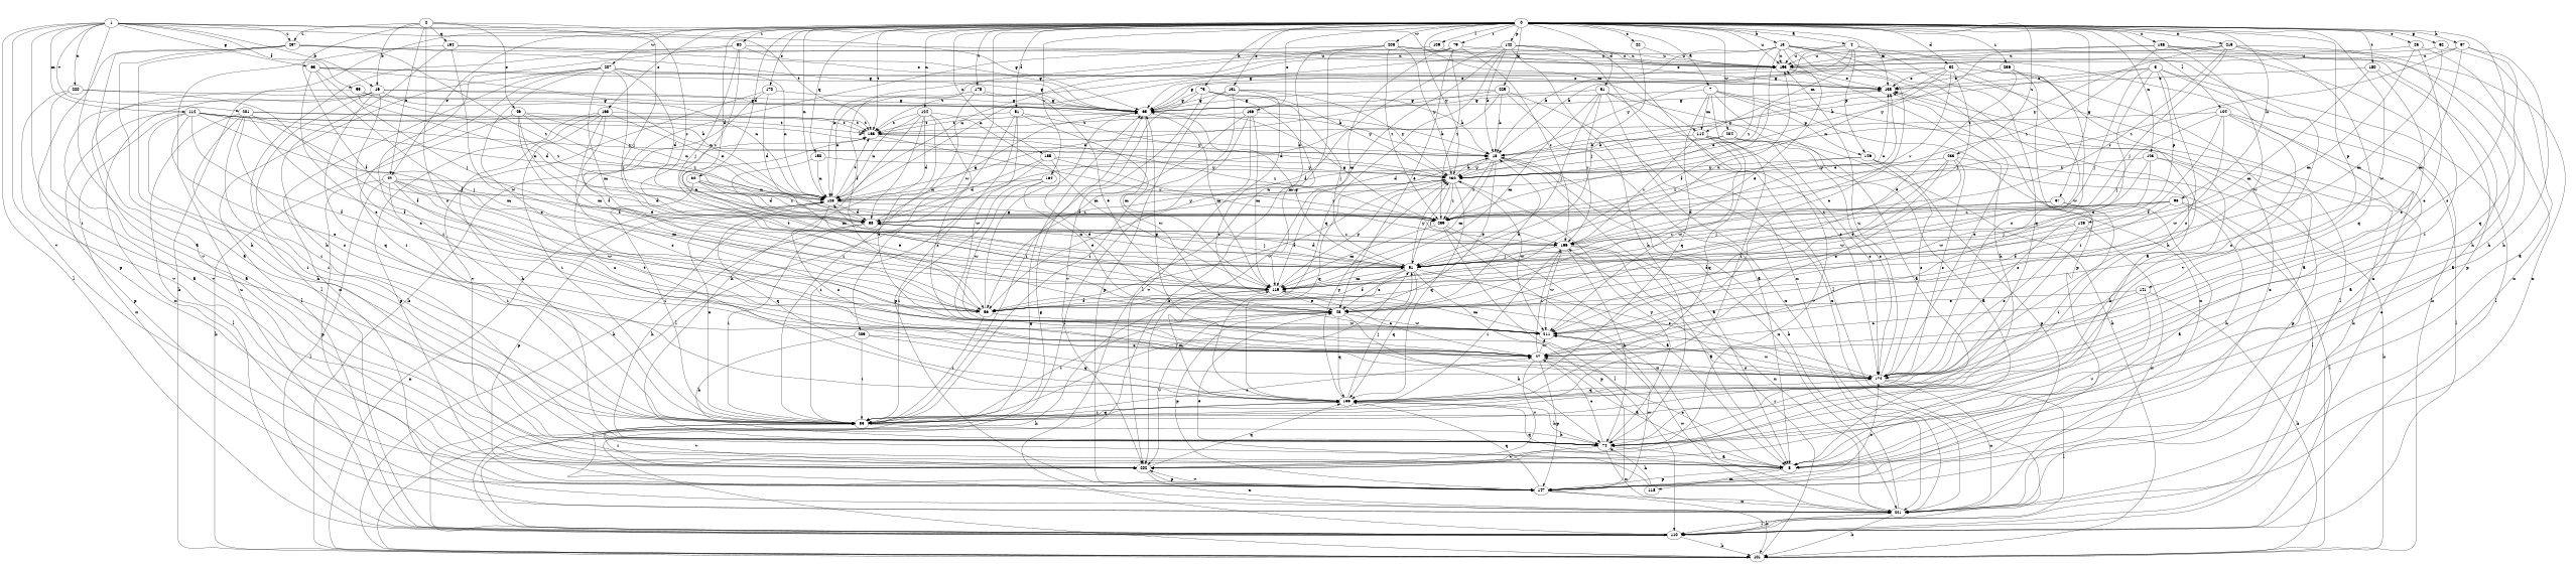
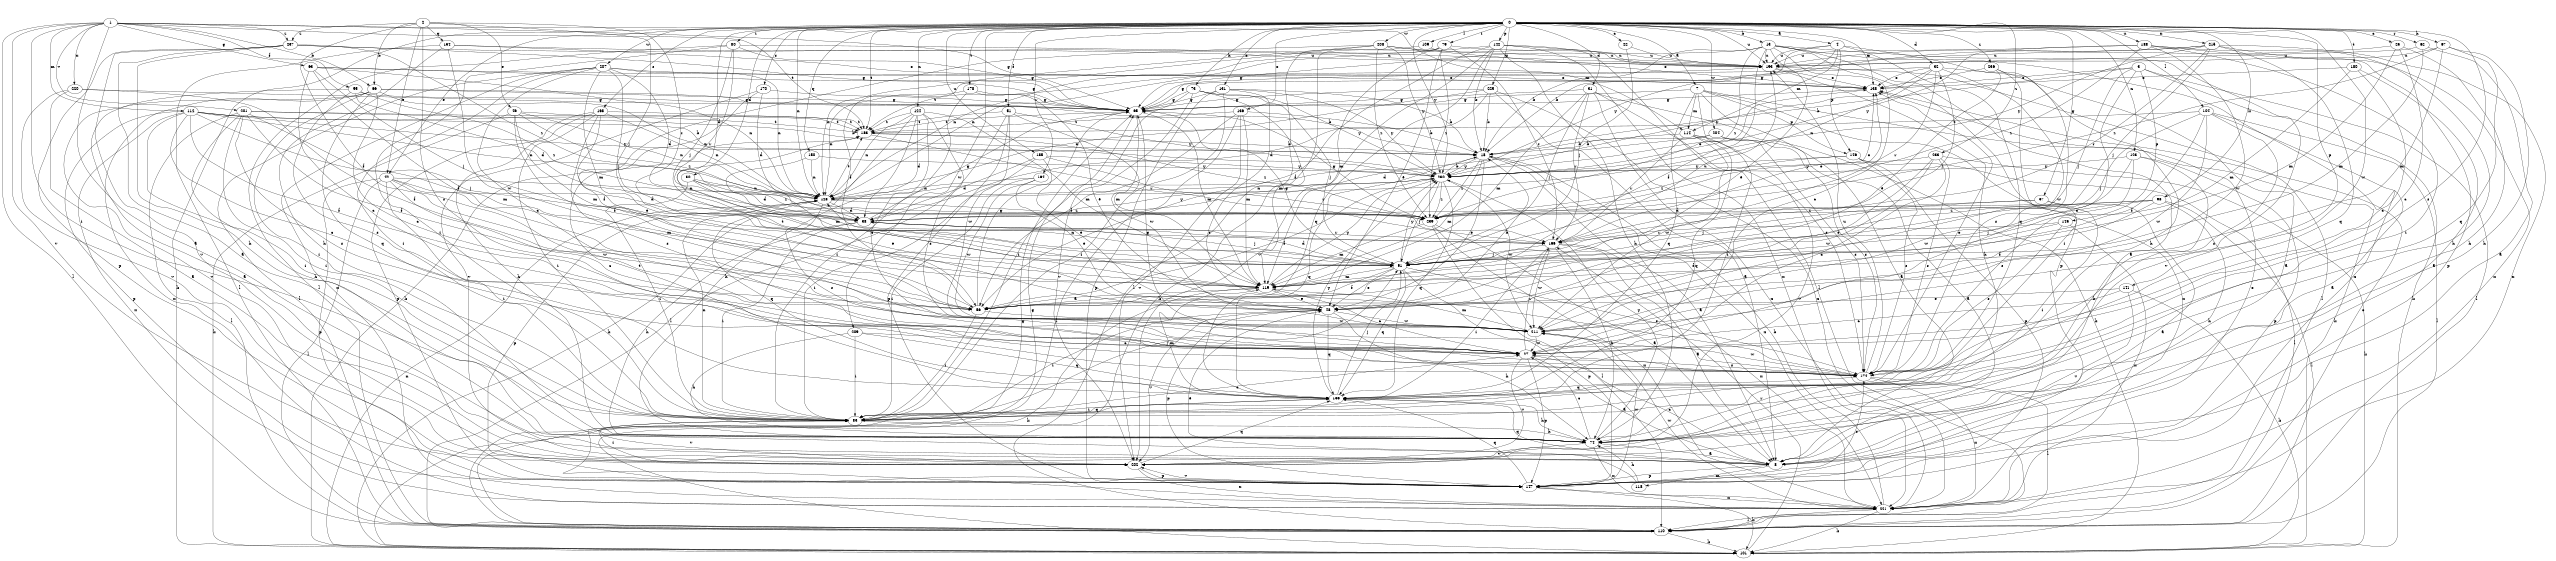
  strict digraph {
    0
    4
    7
    13
    22
    25
    30
    31
    32
    38
    42
    51
    57
    62
    67
    73
    79
    80
    98
    101
    104
    109
    123
    124
    128
    131
    136
    138
    141
    142
    150
    164
    168
    170
    174
    178
    180
    183
    185
    188
    193
    204
    207
    208
    209
    211
    215
    225
    230
    233
    236
    114
    18
    74
    146
    156
    8
    65
    83
    221
    56
    27
    147
    48
    239
    91
    119
    166
    110
    202
    1
-   16
+   16 [label=66]
    55
    63
    112
    201
    220
    237
    118
    2
    46
    154
    3
    145
    0 -> 4 [label=a]
    0 -> 7 [label=a]
    0 -> 13 [label=b]
    0 -> 22 [label=c]
    0 -> 25 [label=c]
    0 -> 30 [label=d]
    0 -> 31 [label=d]
    0 -> 32 [label=d]
    0 -> 38 [label=d]
    0 -> 42 [label=e]
    0 -> 51 [label=f]
    0 -> 57 [label=g]
-   0 -> 62 [label=g]
+   0 -> 62 [label=r]
    0 -> 67 [label=h]
    0 -> 73 [label=h]
    0 -> 79 [label=i]
    0 -> 80 [label=i]
    0 -> 98 [label=k]
    0 -> 101 [label=k]
    0 -> 104 [label=l]
    0 -> 109 [label=l]
    0 -> 123 [label=n]
    0 -> 124 [label=n]
    0 -> 128 [label=n]
    0 -> 131 [label=o]
    0 -> 136 [label=o]
    0 -> 138 [label=o]
    0 -> 141 [label=p]
    0 -> 142 [label=p]
    0 -> 150 [label=q]
    0 -> 164 [label=r]
    0 -> 168 [label=s]
    0 -> 170 [label=s]
    0 -> 174 [label=s]
    0 -> 178 [label=t]
    0 -> 180 [label=t]
    0 -> 183 [label=t]
    0 -> 185 [label=u]
    0 -> 188 [label=u]
    0 -> 193 [label=u]
    0 -> 204 [label=w]
    0 -> 207 [label=w]
    0 -> 208 [label=w]
    0 -> 209 [label=w]
    0 -> 211 [label=w]
    0 -> 215 [label=x]
    0 -> 225 [label=y]
    0 -> 230 [label=y]
    0 -> 233 [label=z]
    0 -> 236 [label=z]
    4 -> 193 [label=u]
    4 -> 230 [label=y]
    4 -> 114 [label=m]
    4 -> 18 [label=b]
    4 -> 74 [label=h]
    4 -> 146 [label=p]
    4 -> 156 [label=q]
    7 -> 101 [label=k]
    7 -> 114 [label=m]
    7 -> 146 [label=p]
    7 -> 156 [label=q]
    7 -> 8 [label=a]
    7 -> 65 [label=g]
    7 -> 83 [label=i]
    7 -> 221 [label=x]
    13 -> 101 [label=k]
    13 -> 193 [label=u]
    13 -> 18 [label=b]
    13 -> 8 [label=a]
    13 -> 65 [label=g]
    13 -> 221 [label=x]
    13 -> 56 [label=f]
    13 -> 27 [label=c]
    13 -> 147 [label=p]
    13 -> 48 [label=e]
    13 -> 239 [label=z]
    22 -> 193 [label=u]
    22 -> 91 [label=j]
    25 -> 193 [label=u]
    25 -> 74 [label=h]
    25 -> 27 [label=c]
    25 -> 119 [label=m]
    30 -> 38 [label=d]
    30 -> 128 [label=n]
    30 -> 83 [label=i]
    30 -> 48 [label=e]
    30 -> 239 [label=z]
    31 -> 101 [label=k]
    31 -> 174 [label=s]
    31 -> 65 [label=g]
    31 -> 221 [label=x]
    31 -> 91 [label=j]
    31 -> 119 [label=m]
    31 -> 166 [label=r]
    32 -> 128 [label=n]
    32 -> 138 [label=o]
    32 -> 174 [label=s]
    32 -> 211 [label=w]
    32 -> 230 [label=y]
    32 -> 65 [label=g]
    32 -> 91 [label=j]
    32 -> 166 [label=r]
    38 -> 230 [label=y]
    38 -> 74 [label=h]
    38 -> 65 [label=g]
    38 -> 83 [label=i]
    38 -> 91 [label=j]
    38 -> 166 [label=r]
    42 -> 38 [label=d]
    42 -> 128 [label=n]
    42 -> 211 [label=w]
    42 -> 83 [label=i]
    42 -> 27 [label=c]
    42 -> 147 [label=p]
    42 -> 119 [label=m]
    42 -> 110 [label=l]
    51 -> 183 [label=t]
    51 -> 211 [label=w]
    51 -> 230 [label=y]
    51 -> 147 [label=p]
    51 -> 119 [label=m]
    51 -> 110 [label=l]
    57 -> 8 [label=a]
    57 -> 83 [label=i]
    57 -> 239 [label=z]
    57 -> 91 [label=j]
    62 -> 193 [label=u]
    62 -> 8 [label=a]
    62 -> 119 [label=m]
    67 -> 193 [label=u]
    67 -> 74 [label=h]
    67 -> 156 [label=q]
    67 -> 239 [label=z]
    67 -> 119 [label=m]
    73 -> 230 [label=y]
    73 -> 65 [label=g]
    73 -> 83 [label=i]
    73 -> 91 [label=j]
    73 -> 119 [label=m]
    73 -> 202 [label=v]
    79 -> 101 [label=k]
    79 -> 128 [label=n]
    79 -> 193 [label=u]
    79 -> 48 [label=e]
    79 -> 239 [label=z]
    79 -> 119 [label=m]
    79 -> 166 [label=r]
    80 -> 193 [label=u]
    80 -> 65 [label=g]
    80 -> 83 [label=i]
    80 -> 91 [label=j]
    80 -> 166 [label=r]
    80 -> 110 [label=l]
    98 -> 38 [label=d]
    98 -> 74 [label=h]
    98 -> 56 [label=f]
    98 -> 239 [label=z]
    98 -> 91 [label=j]
    98 -> 110 [label=l]
    101 -> 128 [label=n]
    101 -> 166 [label=r]
    104 -> 174 [label=s]
    104 -> 183 [label=t]
    104 -> 211 [label=w]
    104 -> 8 [label=a]
    104 -> 56 [label=f]
    104 -> 91 [label=j]
    104 -> 110 [label=l]
    109 -> 193 [label=u]
    109 -> 110 [label=l]
    123 -> 174 [label=s]
    123 -> 211 [label=w]
    123 -> 230 [label=y]
    123 -> 74 [label=h]
    123 -> 147 [label=p]
    124 -> 38 [label=d]
    124 -> 101 [label=k]
    124 -> 128 [label=n]
    124 -> 174 [label=s]
    124 -> 183 [label=t]
    124 -> 74 [label=h]
    124 -> 27 [label=c]
    124 -> 119 [label=m]
    128 -> 38 [label=d]
    128 -> 138 [label=o]
    128 -> 174 [label=s]
    128 -> 183 [label=t]
    128 -> 156 [label=q]
    128 -> 147 [label=p]
    128 -> 239 [label=z]
    131 -> 174 [label=s]
    131 -> 230 [label=y]
    131 -> 18 [label=b]
    131 -> 65 [label=g]
    131 -> 83 [label=i]
    131 -> 147 [label=p]
    136 -> 183 [label=t]
    136 -> 18 [label=b]
    136 -> 56 [label=f]
    136 -> 119 [label=m]
    136 -> 110 [label=l]
    136 -> 202 [label=v]
    138 -> 65 [label=g]
    141 -> 101 [label=k]
    141 -> 27 [label=c]
    141 -> 48 [label=e]
    141 -> 202 [label=v]
    142 -> 128 [label=n]
    142 -> 193 [label=u]
    142 -> 18 [label=b]
    142 -> 74 [label=h]
    142 -> 156 [label=q]
    142 -> 221 [label=x]
    142 -> 56 [label=f]
    142 -> 110 [label=l]
    142 -> 202 [label=v]
    150 -> 128 [label=n]
    150 -> 230 [label=y]
    150 -> 119 [label=m]
    164 -> 128 [label=n]
    164 -> 211 [label=w]
    164 -> 83 [label=i]
    164 -> 48 [label=e]
    168 -> 128 [label=n]
    168 -> 174 [label=s]
    168 -> 183 [label=t]
    168 -> 74 [label=h]
    168 -> 83 [label=i]
    168 -> 147 [label=p]
    168 -> 48 [label=e]
    170 -> 38 [label=d]
    170 -> 65 [label=g]
    170 -> 56 [label=f]
    170 -> 202 [label=v]
    174 -> 138 [label=o]
    174 -> 193 [label=u]
    174 -> 211 [label=w]
    174 -> 156 [label=q]
    174 -> 221 [label=x]
    174 -> 110 [label=l]
    178 -> 128 [label=n]
    178 -> 65 [label=g]
    178 -> 83 [label=i]
    178 -> 48 [label=e]
    180 -> 138 [label=o]
    180 -> 8 [label=a]
    180 -> 27 [label=c]
    180 -> 119 [label=m]
    183 -> 18 [label=b]
    183 -> 239 [label=z]
    183 -> 166 [label=r]
    185 -> 38 [label=d]
    185 -> 230 [label=y]
    185 -> 83 [label=i]
    185 -> 48 [label=e]
    185 -> 166 [label=r]
    188 -> 193 [label=u]
    188 -> 211 [label=w]
    188 -> 230 [label=y]
    188 -> 83 [label=i]
    188 -> 221 [label=x]
    188 -> 147 [label=p]
    188 -> 239 [label=z]
    193 -> 138 [label=o]
    193 -> 183 [label=t]
    193 -> 74 [label=h]
    193 -> 110 [label=l]
    204 -> 38 [label=d]
    204 -> 174 [label=s]
    204 -> 18 [label=b]
    204 -> 8 [label=a]
    207 -> 38 [label=d]
    207 -> 128 [label=n]
    207 -> 138 [label=o]
    207 -> 83 [label=i]
    207 -> 221 [label=x]
    207 -> 27 [label=c]
    207 -> 91 [label=j]
    207 -> 119 [label=m]
    207 -> 110 [label=l]
    208 -> 101 [label=k]
    208 -> 128 [label=n]
    208 -> 138 [label=o]
    208 -> 193 [label=u]
    208 -> 230 [label=y]
    208 -> 56 [label=f]
    208 -> 239 [label=z]
    209 -> 74 [label=h]
    209 -> 156 [label=q]
    209 -> 83 [label=i]
    209 -> 27 [label=c]
    211 -> 119 [label=m]
    215 -> 193 [label=u]
    215 -> 230 [label=y]
    215 -> 74 [label=h]
    215 -> 156 [label=q]
    215 -> 65 [label=g]
    215 -> 221 [label=x]
    215 -> 91 [label=j]
    215 -> 166 [label=r]
    225 -> 38 [label=d]
    225 -> 128 [label=n]
    225 -> 18 [label=b]
    225 -> 8 [label=a]
    225 -> 65 [label=g]
    225 -> 221 [label=x]
    230 -> 128 [label=n]
    230 -> 211 [label=w]
    230 -> 18 [label=b]
    230 -> 156 [label=q]
    230 -> 56 [label=f]
    230 -> 239 [label=z]
    230 -> 91 [label=j]
    233 -> 101 [label=k]
    233 -> 174 [label=s]
    233 -> 211 [label=w]
    233 -> 230 [label=y]
    233 -> 27 [label=c]
    233 -> 48 [label=e]
    236 -> 138 [label=o]
    236 -> 8 [label=a]
    236 -> 83 [label=i]
    236 -> 48 [label=e]
    114 -> 174 [label=s]
    114 -> 211 [label=w]
    114 -> 18 [label=b]
    114 -> 156 [label=q]
    114 -> 166 [label=r]
    114 -> 202 [label=v]
    18 -> 230 [label=y]
    18 -> 156 [label=q]
    18 -> 8 [label=a]
    18 -> 221 [label=x]
    18 -> 48 [label=e]
    18 -> 239 [label=z]
    18 -> 119 [label=m]
    74 -> 230 [label=y]
    74 -> 8 [label=a]
    74 -> 221 [label=x]
    74 -> 27 [label=c]
    74 -> 202 [label=v]
    146 -> 174 [label=s]
    146 -> 230 [label=y]
    146 -> 147 [label=p]
    146 -> 239 [label=z]
    146 -> 110 [label=l]
    156 -> 183 [label=t]
    156 -> 230 [label=y]
    156 -> 74 [label=h]
    156 -> 83 [label=i]
    156 -> 91 [label=j]
    156 -> 119 [label=m]
    8 -> 156 [label=q]
    8 -> 27 [label=c]
    8 -> 147 [label=p]
    8 -> 118 [label=m]
    65 -> 183 [label=t]
    65 -> 211 [label=w]
    65 -> 119 [label=m]
    83 -> 128 [label=n]
    83 -> 74 [label=h]
    83 -> 156 [label=q]
    83 -> 27 [label=c]
    83 -> 91 [label=j]
    83 -> 202 [label=v]
    221 -> 101 [label=k]
    221 -> 211 [label=w]
    221 -> 18 [label=b]
    221 -> 65 [label=g]
    221 -> 110 [label=l]
    56 -> 183 [label=t]
    56 -> 211 [label=w]
    56 -> 65 [label=g]
    56 -> 83 [label=i]
    27 -> 174 [label=s]
-   27 -> 211 [label=w]
+   211 -> 27 [label=w]
    27 -> 8 [label=a]
    27 -> 65 [label=g]
    27 -> 147 [label=p]
    27 -> 166 [label=r]
    27 -> 202 [label=v]
    147 -> 101 [label=k]
    147 -> 138 [label=o]
    147 -> 174 [label=s]
    147 -> 211 [label=w]
    147 -> 156 [label=q]
    147 -> 221 [label=x]
    147 -> 202 [label=v]
    48 -> 211 [label=w]
    48 -> 18 [label=b]
    48 -> 74 [label=h]
    48 -> 156 [label=q]
    48 -> 83 [label=i]
    48 -> 147 [label=p]
    48 -> 202 [label=v]
    239 -> 138 [label=o]
    239 -> 8 [label=a]
    239 -> 65 [label=g]
    239 -> 221 [label=x]
    239 -> 119 [label=m]
    239 -> 110 [label=l]
    91 -> 38 [label=d]
    91 -> 128 [label=n]
    91 -> 174 [label=s]
    91 -> 193 [label=u]
    91 -> 230 [label=y]
    91 -> 156 [label=q]
    91 -> 65 [label=g]
    91 -> 56 [label=f]
    91 -> 147 [label=p]
    91 -> 48 [label=e]
    91 -> 119 [label=m]
    119 -> 101 [label=k]
    119 -> 230 [label=y]
-   119 -> 56 [label=f]
+   119 -> 56 [label=a]
    119 -> 27 [label=c]
    119 -> 48 [label=e]
    166 -> 138 [label=o]
    166 -> 211 [label=w]
    166 -> 74 [label=h]
    166 -> 8 [label=a]
    166 -> 83 [label=i]
    166 -> 221 [label=x]
    166 -> 91 [label=j]
    110 -> 101 [label=k]
    110 -> 138 [label=o]
    110 -> 65 [label=g]
    202 -> 156 [label=q]
    202 -> 83 [label=i]
    202 -> 221 [label=x]
    202 -> 147 [label=p]
    1 -> 183 [label=t]
    1 -> 114 [label=m]
    1 -> 8 [label=a]
    1 -> 65 [label=g]
    1 -> 83 [label=i]
    1 -> 110 [label=l]
    1 -> 202 [label=v]
    1 -> 16 [label=b]
    1 -> 55 [label=f]
    1 -> 63 [label=g]
    1 -> 112 [label=m]
    1 -> 201 [label=v]
    1 -> 220 [label=x]
    1 -> 237 [label=z]
    16 -> 128 [label=n]
    16 -> 18 [label=b]
    16 -> 156 [label=q]
    16 -> 65 [label=g]
    16 -> 83 [label=i]
    16 -> 221 [label=x]
    16 -> 27 [label=c]
    16 -> 202 [label=v]
    55 -> 38 [label=d]
    55 -> 8 [label=a]
    55 -> 65 [label=g]
    55 -> 239 [label=z]
    63 -> 128 [label=n]
    63 -> 138 [label=o]
    63 -> 65 [label=g]
    63 -> 56 [label=f]
    63 -> 27 [label=c]
    63 -> 91 [label=j]
    112 -> 128 [label=n]
    112 -> 183 [label=t]
    112 -> 230 [label=y]
    112 -> 18 [label=b]
    112 -> 83 [label=i]
    112 -> 221 [label=x]
    112 -> 56 [label=f]
    112 -> 27 [label=c]
    112 -> 147 [label=p]
    112 -> 119 [label=m]
    201 -> 174 [label=s]
    201 -> 183 [label=t]
    201 -> 18 [label=b]
    201 -> 74 [label=h]
    201 -> 83 [label=i]
    201 -> 56 [label=f]
    201 -> 91 [label=j]
    201 -> 110 [label=l]
    220 -> 8 [label=a]
    220 -> 65 [label=g]
    220 -> 56 [label=f]
    220 -> 202 [label=v]
    237 -> 193 [label=u]
    237 -> 74 [label=h]
    237 -> 8 [label=a]
    237 -> 65 [label=g]
    237 -> 147 [label=p]
    237 -> 239 [label=z]
    237 -> 202 [label=v]
    118 -> 74 [label=h]
    118 -> 48 [label=e]
    2 -> 42 [label=e]
    2 -> 174 [label=s]
    2 -> 56 [label=f]
    2 -> 91 [label=j]
    2 -> 166 [label=r]
    2 -> 16 [label=b]
    2 -> 237 [label=z]
    2 -> 46 [label=e]
    2 -> 154 [label=q]
    46 -> 101 [label=k]
    46 -> 128 [label=n]
    46 -> 183 [label=t]
    46 -> 56 [label=f]
    46 -> 239 [label=z]
    46 -> 119 [label=m]
    154 -> 138 [label=o]
    154 -> 193 [label=u]
    154 -> 211 [label=w]
    154 -> 74 [label=h]
-   154 -> 110 [label=u]
+   154 -> 110 [label=l]
    3 -> 138 [label=o]
-   3 -> 174 [label=s]
+   55 -> 174 [label=s]
    3 -> 18 [label=b]
    3 -> 27 [label=c]
    3 -> 91 [label=j]
    3 -> 110 [label=l]
    3 -> 202 [label=v]
    3 -> 145 [label=p]
    145 -> 174 [label=s]
    145 -> 221 [label=x]
    145 -> 56 [label=f]
    145 -> 166 [label=r]
  }
